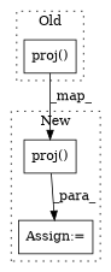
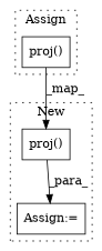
  digraph {
    node [a=75 l="10,1" shape=box]
    n1 [label="proj()" s="4726,4746"]
    n2 [a=68 l=3 label="Assign:=" s=4723]
    n3 [label="proj()" s="4628,4648"]
    subgraph cluster_1 {
      label=New
      style=dotted
      n1
      n2
    }
    subgraph cluster_2 {
-     label=Old
+     label=Assign
      style=dotted
      n3
    }
    n1 -> n2 [label=_para_]
    n3 -> n1 [label=_map_]
  }
